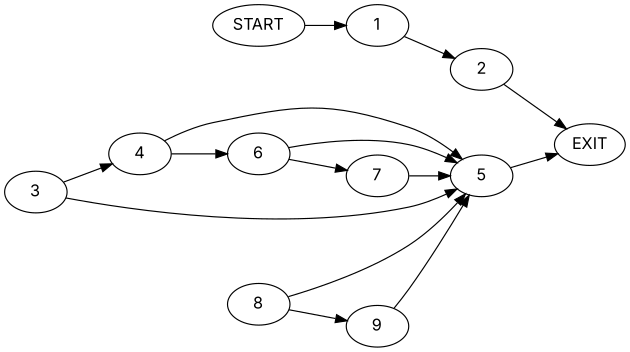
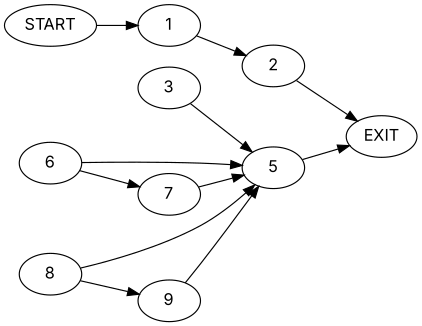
  digraph {
    fontname=Inter
    rankdir=LR
    node [fontname=Inter]
    edge [fontname=Inter]
    n1 [label=START]
    1
    2
    n4 [label=EXIT]
    3
-   4
    5
    6
    7
    8
    9
    n1 -> 1
    1 -> 2
    2 -> n4
-   3 -> 4
    3 -> 5
-   4 -> 5
-   4 -> 6
    5 -> n4
    6 -> 5
    6 -> 7
    7 -> 5
    8 -> 5
    8 -> 9
    9 -> 5
  }
